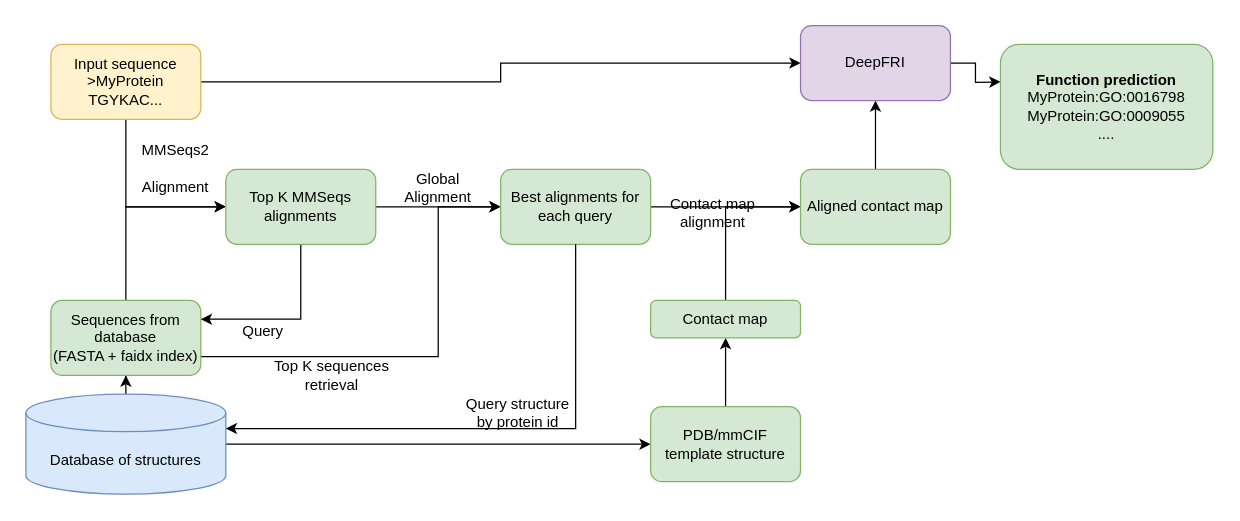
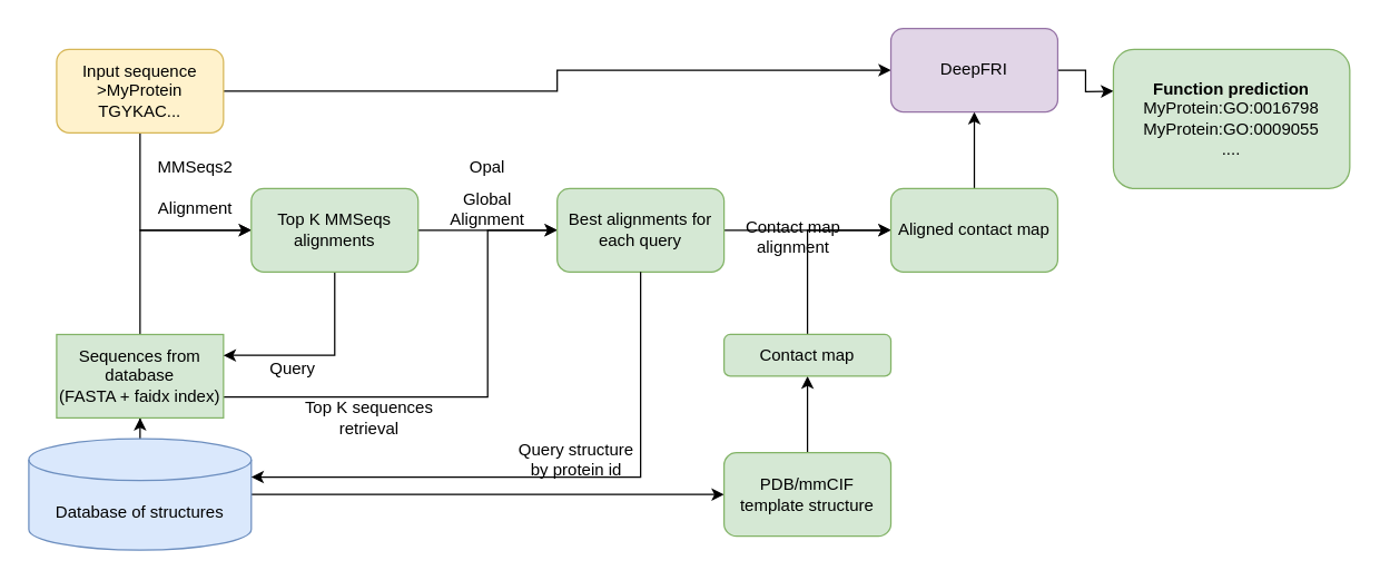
  <mxCell id="0" />
  <mxCell id="1" parent="0" />
  <mxCell id="2" style="edgeStyle=orthogonalEdgeStyle;rounded=0;orthogonalLoop=1;jettySize=auto;html=1;entryX=0;entryY=0.5;entryDx=0;entryDy=0;exitX=0.5;exitY=1;exitDx=0;exitDy=0;" edge="1" parent="1" source="4" target="13"><mxGeometry relative="1" as="geometry" /></mxCell>
  <mxCell id="3" style="edgeStyle=orthogonalEdgeStyle;rounded=0;orthogonalLoop=1;jettySize=auto;html=1;entryX=0;entryY=0.5;entryDx=0;entryDy=0;" edge="1" parent="1" source="4" target="32"><mxGeometry relative="1" as="geometry" /></mxCell>
  <mxCell id="4" value="Input sequence&lt;div&gt;&amp;gt;MyProtein&lt;br&gt;TGYKAC...&lt;/div&gt;" style="rounded=1;whiteSpace=wrap;html=1;fillColor=#fff2cc;strokeColor=#d6b656;align=center;" vertex="1" parent="1"><mxGeometry x="40" y="35" width="120" height="60" as="geometry" /></mxCell>
  <mxCell id="5" value="" style="edgeStyle=orthogonalEdgeStyle;rounded=0;orthogonalLoop=1;jettySize=auto;html=1;" edge="1" parent="1" source="7" target="10"><mxGeometry relative="1" as="geometry" /></mxCell>
  <mxCell id="6" style="edgeStyle=orthogonalEdgeStyle;rounded=0;orthogonalLoop=1;jettySize=auto;html=1;entryX=0;entryY=0.5;entryDx=0;entryDy=0;" edge="1" parent="1" source="7" target="22"><mxGeometry relative="1" as="geometry" /></mxCell>
  <mxCell id="7" value="Database of structures" style="shape=cylinder3;whiteSpace=wrap;html=1;boundedLbl=1;backgroundOutline=1;size=15;fillColor=#dae8fc;strokeColor=#6c8ebf;" vertex="1" parent="1"><mxGeometry x="20" y="315" width="160" height="80" as="geometry" /></mxCell>
  <mxCell id="8" style="edgeStyle=orthogonalEdgeStyle;rounded=0;orthogonalLoop=1;jettySize=auto;html=1;entryX=0;entryY=0.5;entryDx=0;entryDy=0;exitX=0.5;exitY=0;exitDx=0;exitDy=0;" edge="1" parent="1" source="10" target="13"><mxGeometry relative="1" as="geometry" /></mxCell>
  <mxCell id="9" style="edgeStyle=orthogonalEdgeStyle;rounded=0;orthogonalLoop=1;jettySize=auto;html=1;exitX=1;exitY=0.75;exitDx=0;exitDy=0;entryX=0;entryY=0.5;entryDx=0;entryDy=0;" edge="1" parent="1" source="10" target="17"><mxGeometry relative="1" as="geometry"><Array as="points"><mxPoint x="350" y="285" /><mxPoint x="350" y="165" /></Array></mxGeometry></mxCell>
- <mxCell id="10" value="Sequences from database&lt;div&gt;(FASTA + faidx index)&lt;/div&gt;" style="rounded=1;whiteSpace=wrap;html=1;fillColor=#d5e8d4;strokeColor=#82b366;" vertex="1" parent="1"><mxGeometry x="40" y="240" width="120" height="60" as="geometry" /></mxCell>
+ <mxCell id="10" value="Sequences from database&lt;div&gt;(FASTA + faidx index)&lt;/div&gt;" style="whiteSpace=wrap;html=1;fillColor=#d5e8d4;strokeColor=#82b366;rounded=0;" vertex="1" parent="1"><mxGeometry x="40" y="240" width="120" height="60" as="geometry" /></mxCell>
  <mxCell id="11" value="" style="edgeStyle=orthogonalEdgeStyle;rounded=0;orthogonalLoop=1;jettySize=auto;html=1;" edge="1" parent="1" source="13" target="17"><mxGeometry relative="1" as="geometry" /></mxCell>
  <mxCell id="12" style="edgeStyle=orthogonalEdgeStyle;rounded=0;orthogonalLoop=1;jettySize=auto;html=1;exitX=0.5;exitY=1;exitDx=0;exitDy=0;entryX=1;entryY=0.25;entryDx=0;entryDy=0;" edge="1" parent="1" source="13" target="10"><mxGeometry relative="1" as="geometry" /></mxCell>
  <mxCell id="13" value="Top K MMSeqs alignments" style="rounded=1;whiteSpace=wrap;html=1;fillColor=#d5e8d4;strokeColor=#82b366;" vertex="1" parent="1"><mxGeometry x="180" y="135" width="120" height="60" as="geometry" /></mxCell>
  <mxCell id="14" value="MMSeqs2" style="text;html=1;align=center;verticalAlign=middle;whiteSpace=wrap;rounded=0;" vertex="1" parent="1"><mxGeometry x="110" y="105" width="60" height="30" as="geometry" /></mxCell>
  <mxCell id="15" value="Alignment" style="text;html=1;align=center;verticalAlign=middle;whiteSpace=wrap;rounded=0;" vertex="1" parent="1"><mxGeometry x="110" y="135" width="60" height="30" as="geometry" /></mxCell>
  <mxCell id="16" style="edgeStyle=orthogonalEdgeStyle;rounded=0;orthogonalLoop=1;jettySize=auto;html=1;" edge="1" parent="1" source="17" target="26"><mxGeometry relative="1" as="geometry"><mxPoint x="620" y="195" as="targetPoint" /></mxGeometry></mxCell>
  <mxCell id="17" value="Best alignments for each query" style="rounded=1;whiteSpace=wrap;html=1;fillColor=#d5e8d4;strokeColor=#82b366;" vertex="1" parent="1"><mxGeometry x="400" y="135" width="120" height="60" as="geometry" /></mxCell>
+ <mxCell id="18" value="Opal" style="text;html=1;align=center;verticalAlign=middle;whiteSpace=wrap;rounded=0;" vertex="1" parent="1"><mxGeometry x="320" y="105" width="60" height="30" as="geometry" /></mxCell>
  <mxCell id="19" value="Global&lt;div&gt;Alignment&lt;/div&gt;" style="text;html=1;align=center;verticalAlign=middle;whiteSpace=wrap;rounded=0;" vertex="1" parent="1"><mxGeometry x="320" y="135" width="60" height="30" as="geometry" /></mxCell>
  <mxCell id="20" value="Query structure by protein id" style="text;html=1;align=center;verticalAlign=middle;whiteSpace=wrap;rounded=0;" vertex="1" parent="1"><mxGeometry x="369" y="315" width="90" height="30" as="geometry" /></mxCell>
  <mxCell id="21" value="" style="edgeStyle=orthogonalEdgeStyle;rounded=0;orthogonalLoop=1;jettySize=auto;html=1;" edge="1" parent="1" source="22" target="24"><mxGeometry relative="1" as="geometry" /></mxCell>
  <mxCell id="22" value="PDB/mmCIF &lt;br&gt;template structure" style="rounded=1;whiteSpace=wrap;html=1;fillColor=#d5e8d4;strokeColor=#82b366;" vertex="1" parent="1"><mxGeometry x="520" y="325" width="120" height="60" as="geometry" /></mxCell>
  <mxCell id="23" style="edgeStyle=orthogonalEdgeStyle;rounded=0;orthogonalLoop=1;jettySize=auto;html=1;entryX=0;entryY=0.5;entryDx=0;entryDy=0;exitX=0.5;exitY=0;exitDx=0;exitDy=0;" edge="1" parent="1" source="24" target="26"><mxGeometry relative="1" as="geometry" /></mxCell>
  <mxCell id="24" value="Contact map" style="rounded=1;whiteSpace=wrap;html=1;fillColor=#d5e8d4;strokeColor=#82b366;" vertex="1" parent="1"><mxGeometry x="520" y="240" width="120" height="30" as="geometry" /></mxCell>
  <mxCell id="25" style="edgeStyle=orthogonalEdgeStyle;rounded=0;orthogonalLoop=1;jettySize=auto;html=1;entryX=0.5;entryY=1;entryDx=0;entryDy=0;" edge="1" parent="1" source="26" target="32"><mxGeometry relative="1" as="geometry" /></mxCell>
  <mxCell id="26" value="Aligned contact map" style="rounded=1;whiteSpace=wrap;html=1;fillColor=#d5e8d4;strokeColor=#82b366;" vertex="1" parent="1"><mxGeometry x="640" y="135" width="120" height="60" as="geometry" /></mxCell>
  <mxCell id="27" value="Query" style="text;html=1;align=center;verticalAlign=middle;whiteSpace=wrap;rounded=0;" vertex="1" parent="1"><mxGeometry x="180" y="250" width="60" height="30" as="geometry" /></mxCell>
  <mxCell id="28" value="Top K sequences&lt;div&gt;retrieval&lt;/div&gt;" style="text;html=1;align=center;verticalAlign=middle;whiteSpace=wrap;rounded=0;" vertex="1" parent="1"><mxGeometry x="190" y="285" width="150" height="30" as="geometry" /></mxCell>
  <mxCell id="29" style="edgeStyle=orthogonalEdgeStyle;rounded=0;orthogonalLoop=1;jettySize=auto;html=1;exitX=0.5;exitY=1;exitDx=0;exitDy=0;entryX=1;entryY=0;entryDx=0;entryDy=27.5;entryPerimeter=0;" edge="1" parent="1" source="17" target="7"><mxGeometry relative="1" as="geometry" /></mxCell>
  <mxCell id="30" value="Contact map alignment" style="text;html=1;align=center;verticalAlign=middle;whiteSpace=wrap;rounded=0;" vertex="1" parent="1"><mxGeometry x="530" y="155" width="80" height="30" as="geometry" /></mxCell>
  <mxCell id="31" style="edgeStyle=orthogonalEdgeStyle;rounded=0;orthogonalLoop=1;jettySize=auto;html=1;" edge="1" parent="1" source="32"><mxGeometry relative="1" as="geometry"><mxPoint x="800" y="65" as="targetPoint" /></mxGeometry></mxCell>
  <mxCell id="32" value="DeepFRI" style="rounded=1;whiteSpace=wrap;html=1;fillColor=#e1d5e7;strokeColor=#9673a6;" vertex="1" parent="1"><mxGeometry x="640" y="20" width="120" height="60" as="geometry" /></mxCell>
  <mxCell id="33" value="&lt;b&gt;Function prediction&lt;/b&gt;&lt;div&gt;MyProtein:GO:0016798&lt;br&gt;MyProtein:GO:0009055&lt;br&gt;....&lt;/div&gt;" style="rounded=1;whiteSpace=wrap;html=1;fillColor=#d5e8d4;strokeColor=#82b366;" vertex="1" parent="1"><mxGeometry x="800" y="35" width="170" height="100" as="geometry" /></mxCell>
